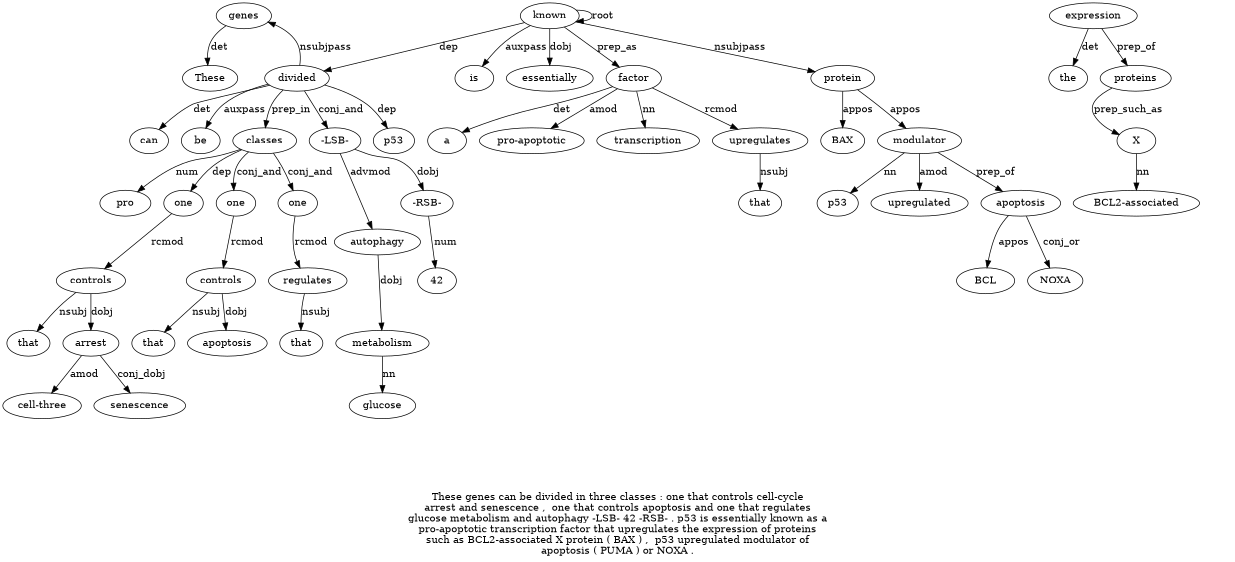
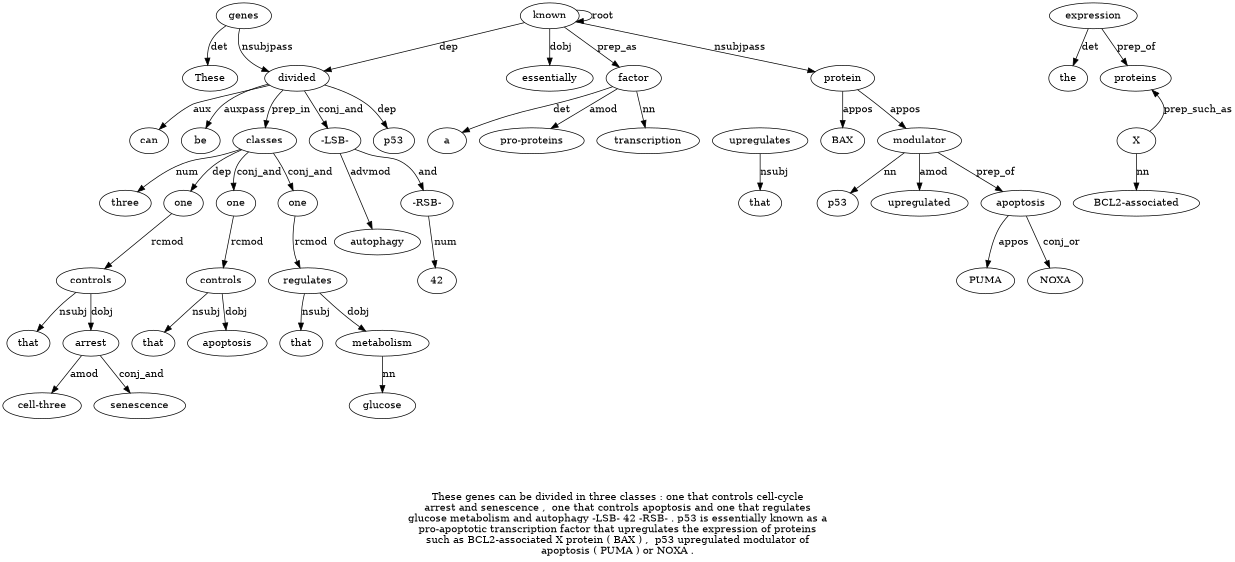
  digraph {
    label="These genes can be divided in three classes : one that controls cell-cycle\narrest and senescence ,  one that controls apoptosis and one that regulates\nglucose metabolism and autophagy -LSB- 42 -RSB- . p53 is essentially known as a\npro-apoptotic transcription factor that upregulates the expression of proteins\nsuch as BCL2-associated X protein ( BAX ) ,  p53 upregulated modulator of\napoptosis ( PUMA ) or NOXA ."
    node [fillcolor=white style=filled]
    n1 [label=genes]
    n2 [label=These]
    n3 [label=divided]
    n4 [label=can]
    n5 [label=be]
    n6 [label=classes]
    n7 [label="-LSB-"]
    n8 [label=p53]
-   n9 [label=pro]
+   n9 [label=three]
    n10 [label=one]
    n11 [label=one]
    n12 [label=one]
    n13 [label=autophagy]
    n14 [label="-RSB-"]
    n15 [label=known]
-   n16 [label=is]
    n17 [label=essentially]
    n18 [label=factor]
    n19 [label=protein]
    n20 [label=a]
-   n21 [label="pro-apoptotic"]
+   n21 [label="pro-proteins"]
    n22 [label=transcription]
    n23 [label=upregulates]
    n24 [label=BAX]
    n25 [label=modulator]
    n26 [label=controls]
    n27 [label=controls]
    n28 [label=regulates]
    n29 [label=that]
    n30 [label=arrest]
    n31 [label="cell-three"]
    n32 [label=senescence]
    n33 [label=that]
    n34 [label=apoptosis]
    n35 [label=that]
    n36 [label=metabolism]
    n37 [label=glucose]
    n38 [label=42]
    n39 [label=that]
    n40 [label=expression]
    n41 [label=the]
    n42 [label=proteins]
    n43 [label=X]
    n44 [label="BCL2-associated"]
    n45 [label=p53]
    n46 [label=upregulated]
    n47 [label=apoptosis]
-   n48 [label=BCL]
+   n48 [label=PUMA]
    n49 [label=NOXA]
    n1 -> n2 [label=det]
-   n3 -> n1 [label=nsubjpass]
-   n3 -> n4 [label=det]
+   n1 -> n3 [label=nsubjpass]
+   n3 -> n4 [label=aux]
    n3 -> n5 [label=auxpass]
    n3 -> n6 [label=prep_in]
    n3 -> n7 [label=conj_and]
    n3 -> n8 [label=dep]
    n6 -> n9 [label=num]
    n6 -> n10 [label=dep]
    n6 -> n11 [label=conj_and]
    n6 -> n12 [label=conj_and]
    n7 -> n13 [label=advmod]
-   n7 -> n14 [label=dobj]
+   n7 -> n14 [label=and]
    n10 -> n26 [label=rcmod]
    n11 -> n27 [label=rcmod]
    n12 -> n28 [label=rcmod]
    n14 -> n38 [label=num]
    n15 -> n3 [label=dep]
    n15 -> n15 [label=root]
-   n15 -> n16 [label=auxpass]
    n15 -> n17 [label=dobj]
    n15 -> n18 [label=prep_as]
    n15 -> n19 [label=nsubjpass]
    n18 -> n20 [label=det]
    n18 -> n21 [label=amod]
    n18 -> n22 [label=nn]
-   n18 -> n23 [label=rcmod]
    n19 -> n24 [label=appos]
    n19 -> n25 [label=appos]
    n23 -> n39 [label=nsubj]
    n25 -> n45 [label=nn]
    n25 -> n46 [label=amod]
    n25 -> n47 [label=prep_of]
    n26 -> n29 [label=nsubj]
    n26 -> n30 [label=dobj]
    n27 -> n33 [label=nsubj]
    n27 -> n34 [label=dobj]
    n28 -> n35 [label=nsubj]
-   n13 -> n36 [label=dobj]
+   n28 -> n36 [label=dobj]
    n30 -> n31 [label=amod]
-   n30 -> n32 [label=conj_dobj]
+   n30 -> n32 [label=conj_and]
    n36 -> n37 [label=nn]
    n40 -> n41 [label=det]
    n40 -> n42 [label=prep_of]
-   n42 -> n43 [label=prep_such_as]
+   n43 -> n42 [label=prep_such_as]
    n43 -> n44 [label=nn]
    n47 -> n48 [label=appos]
    n47 -> n49 [label=conj_or]
  }
